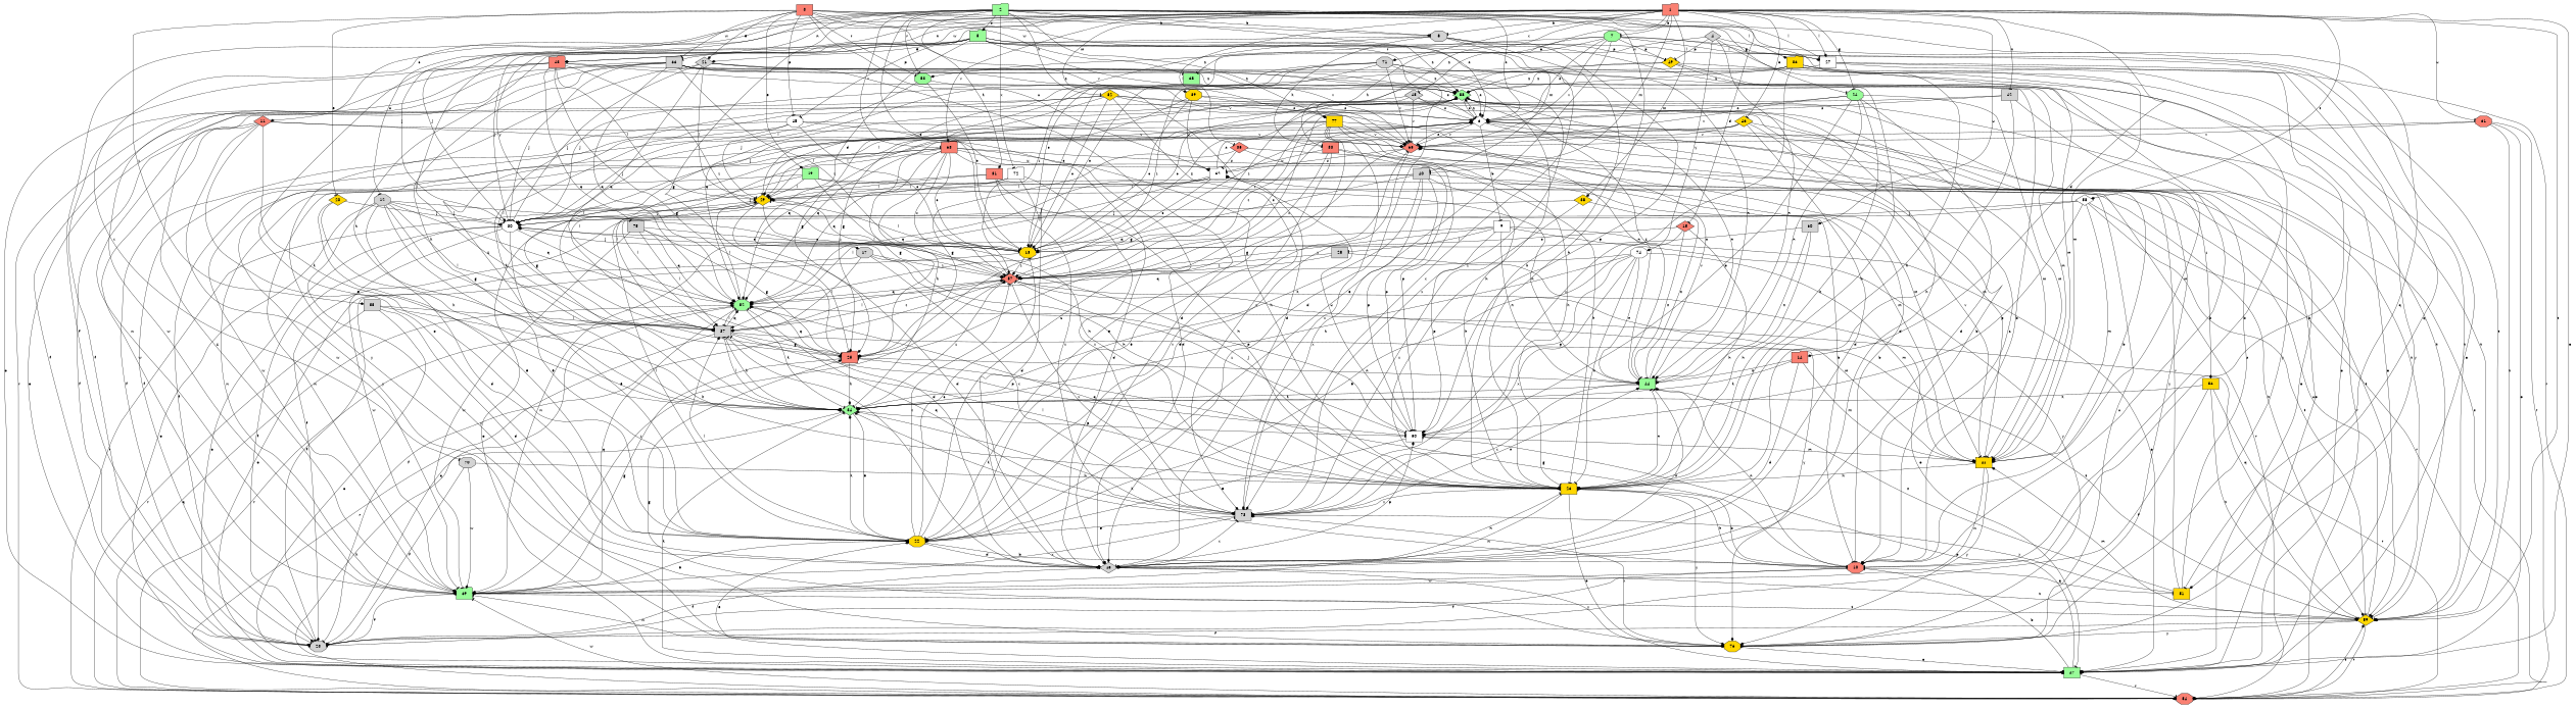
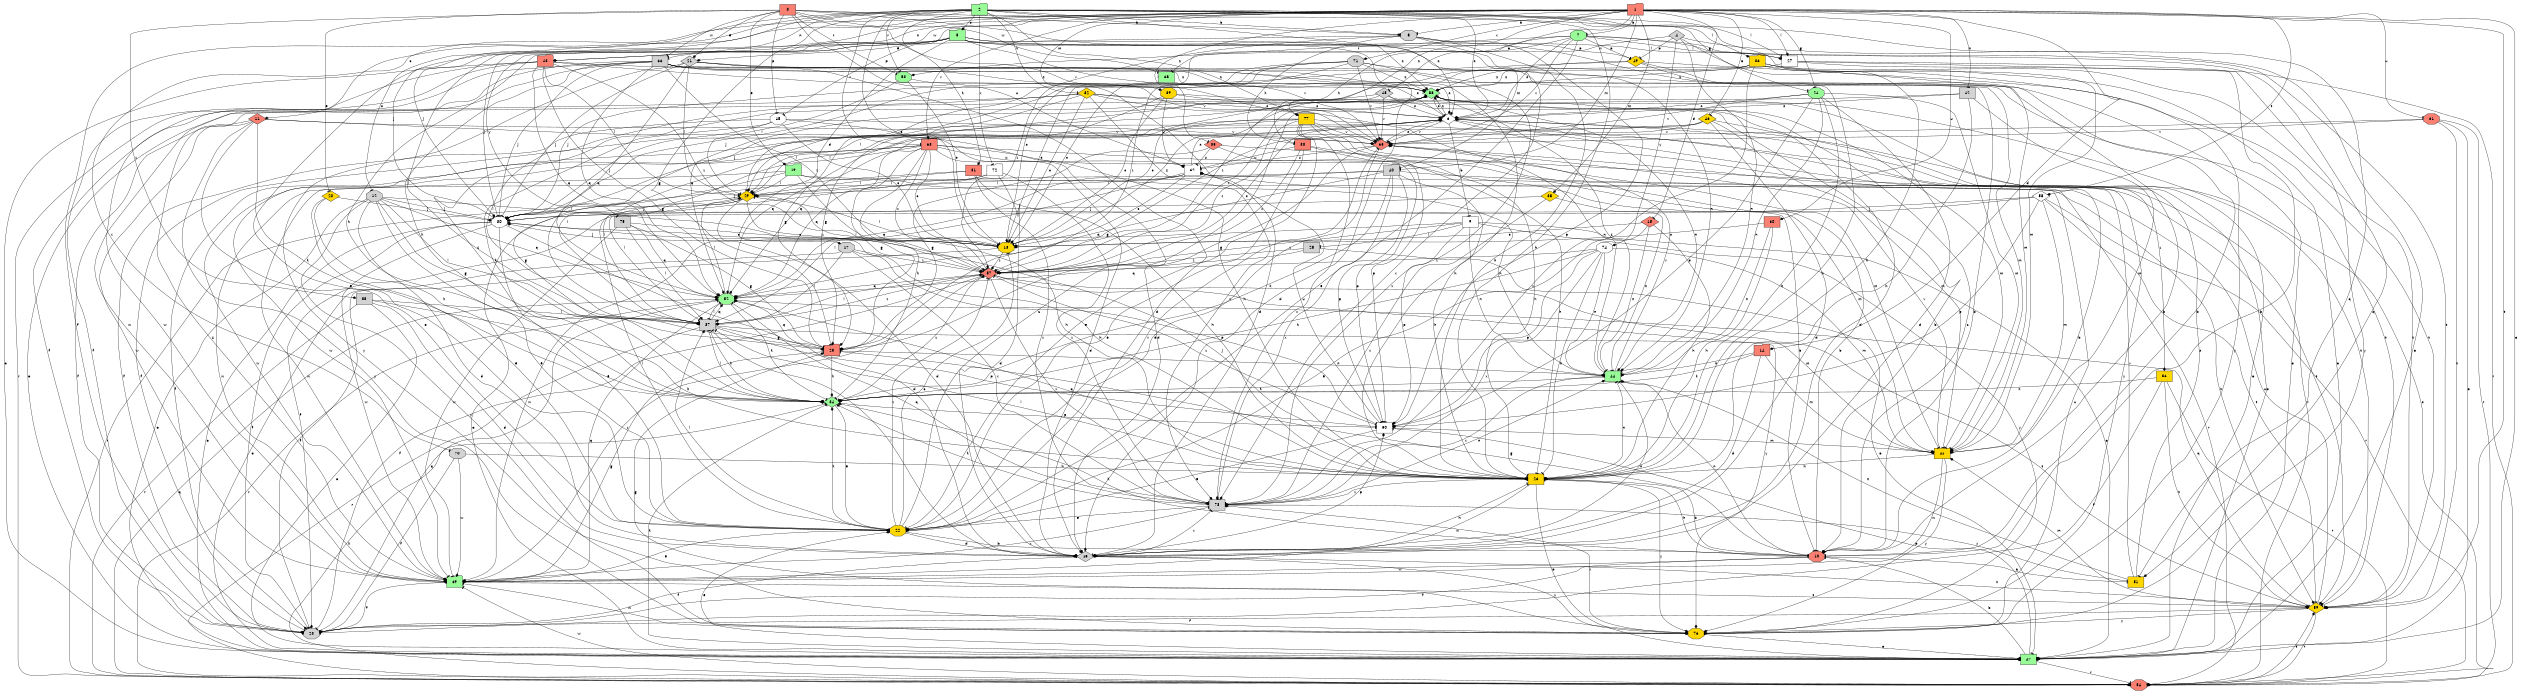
  strict digraph {
    fontname=Lato
    node [fillcolor=lightgrey fontname=Lato shape=box style=filled]
    edge [arrowhead=tee fontname=Lato]
    2 [fillcolor=palegreen shape=folder]
    5 [fillcolor=palegreen shape=folder]
    6 [fillcolor=white shape=diamond]
    24 [fillcolor=palegreen shape=octagon]
    32 [fillcolor=gold shape=diamond]
    8 [shape=octagon]
    26 [fillcolor=gold]
    27 [fillcolor=white]
    36 [fillcolor=gold shape=folder]
    63 [fillcolor=salmon shape=folder]
    11 [fillcolor=salmon shape=diamond]
    12 [shape=octagon]
    13 [fillcolor=gold shape=octagon]
    30 [fillcolor=white shape=octagon]
    53 [fillcolor=palegreen shape=octagon]
    43 [fillcolor=salmon shape=folder]
    72 [fillcolor=white shape=folder]
    77 [fillcolor=gold]
    25 [fillcolor=salmon shape=folder]
    31 [fillcolor=salmon]
    40 [shape=folder]
    41 [fillcolor=gold]
    21 [shape=diamond]
    65 [fillcolor=salmon shape=diamond]
    n25 [fillcolor=palegreen label=88 shape=diamond]
    22 [fillcolor=gold shape=octagon]
    75
    17 [shape=octagon]
    18 [shape=diamond]
    37
    44 [fillcolor=palegreen]
    9 [fillcolor=white]
    10 [fillcolor=salmon shape=octagon]
    69 [fillcolor=palegreen shape=folder]
    23 [shape=octagon]
    56 [fillcolor=gold]
    76 [fillcolor=gold shape=octagon]
    50 [fillcolor=white]
    47 [fillcolor=palegreen]
    73
    33 [fillcolor=salmon]
    49 [fillcolor=gold shape=diamond]
    34 [fillcolor=palegreen shape=diamond]
    57 [fillcolor=salmon shape=diamond]
    52 [fillcolor=palegreen shape=octagon]
    54 [fillcolor=salmon shape=octagon]
    59 [fillcolor=gold shape=diamond]
    62 [fillcolor=white shape=folder]
    29 [fillcolor=gold shape=diamond]
    28
    51 [fillcolor=gold]
    3 [fillcolor=salmon]
    68 [fillcolor=palegreen]
    66
    48 [fillcolor=white shape=octagon]
    55
    19 [fillcolor=palegreen shape=folder]
    20 [fillcolor=gold shape=diamond]
    7 [fillcolor=palegreen shape=octagon]
    39 [fillcolor=gold shape=octagon]
    42
    45 [shape=diamond]
    1 [fillcolor=salmon shape=folder]
    71 [shape=octagon]
    15 [fillcolor=salmon shape=diamond]
-   60
+   60 [fillcolor=salmon]
    14 [fillcolor=salmon shape=folder]
    46 [fillcolor=gold shape=diamond]
    58 [fillcolor=white shape=diamond]
    70 [shape=octagon]
    35 [fillcolor=salmon shape=diamond]
    61 [fillcolor=salmon shape=octagon]
    38 [fillcolor=gold shape=diamond]
    4 [shape=diamond]
    74 [fillcolor=white shape=octagon]
    2 -> 5 [arrowhead=diamond label=a]
    2 -> 6 [arrowhead=diamond label=a]
    2 -> 24 [label=g]
    2 -> 32 [label=k]
    2 -> 8 [label=b]
    2 -> 26 [label=h]
    2 -> 27 [label=i]
    2 -> 36 [arrowhead=diamond label=l]
    2 -> 63 [label=v]
    2 -> 11 [arrowhead=diamond label=c]
    2 -> 12 [label=c]
    2 -> 13 [label=c]
    2 -> 30 [label=j]
    2 -> 53 [label=r]
    2 -> 43 [arrowhead=diamond label=n]
    2 -> 72 [label=x]
    2 -> 77 [arrowhead=diamond label=z]
    2 -> 25 [label=g]
    2 -> 31 [arrowhead=diamond label=k]
    2 -> 40 [label=m]
    2 -> 41 [label=m]
    5 -> 27 [label=i]
    5 -> 30 [label=j]
    5 -> 41 [arrowhead=diamond label=m]
    5 -> 21 [arrowhead=diamond label=e]
    5 -> 65 [arrowhead=diamond label=v]
    5 -> n25 [arrowhead=diamond label=z]
    5 -> 22 [label=e]
    5 -> 75 [label=y]
    5 -> 17 [arrowhead=diamond label=d]
    5 -> 18 [arrowhead=diamond label=d]
    5 -> 37 [label=l]
    5 -> 44 [arrowhead=diamond label=n]
    6 -> 65 [arrowhead=diamond label=v]
    6 -> n25 [arrowhead=diamond label=z]
    6 -> 9 [label=b]
    6 -> 10 [label=b]
    6 -> 69 [label=w]
    6 -> 23 [label=f]
    6 -> 56 [arrowhead=diamond label=s]
    6 -> 76 [label=y]
    24 -> 6 [label=a]
    24 -> 26 [arrowhead=diamond label=h]
    24 -> 41 [label=m]
    24 -> 65 [arrowhead=diamond label=v]
    24 -> 18 [arrowhead=diamond label=d]
    24 -> 44 [arrowhead=diamond label=n]
    24 -> 50 [arrowhead=diamond label=p]
    32 -> 6 [arrowhead=diamond label=a]
    32 -> 13 [arrowhead=diamond label=c]
    32 -> 25 [arrowhead=diamond label=g]
    32 -> 37 [label=l]
    32 -> 44 [label=n]
    32 -> 10 [arrowhead=diamond label=b]
    32 -> 47 [label=o]
    32 -> 73 [arrowhead=diamond label=x]
    8 -> 26 [label=h]
    8 -> 50 [label=p]
    8 -> 73 [arrowhead=diamond label=x]
    8 -> 33 [label=k]
    8 -> 49 [label=p]
    8 -> 34 [label=k]
    8 -> 57 [arrowhead=diamond label=s]
    26 -> 30 [arrowhead=diamond label=j]
    26 -> 37 [label=l]
    26 -> 44 [label=n]
    26 -> 10 [label=b]
    26 -> 69 [arrowhead=diamond label=w]
    26 -> 76 [arrowhead=diamond label=y]
    26 -> 47 [label=o]
    26 -> 73 [label=x]
    26 -> 52 [label=q]
    27 -> n25 [arrowhead=diamond label=z]
    27 -> 10 [label=b]
    27 -> 76 [label=y]
    27 -> 54 [arrowhead=diamond label=r]
    36 -> 13 [label=c]
    36 -> n25 [arrowhead=diamond label=z]
    36 -> 10 [label=b]
    36 -> 76 [arrowhead=diamond label=y]
    36 -> 47 [label=o]
    36 -> 73 [label=x]
    36 -> 57 [label=s]
    36 -> 59 [arrowhead=diamond label=t]
    63 -> 13 [label=c]
    63 -> 25 [label=g]
    63 -> 41 [arrowhead=diamond label=m]
    63 -> 18 [arrowhead=diamond label=d]
    63 -> 37 [label=l]
    63 -> 10 [label=b]
    63 -> 69 [arrowhead=diamond label=w]
    63 -> 23 [arrowhead=diamond label=f]
    63 -> 34 [label=k]
    63 -> 57 [label=s]
    63 -> 52 [arrowhead=diamond label=q]
    63 -> 62 [label=u]
    11 -> 26 [label=h]
    11 -> 65 [arrowhead=diamond label=v]
    11 -> 22 [arrowhead=diamond label=e]
    11 -> 69 [label=w]
    11 -> 23 [label=f]
    11 -> 76 [arrowhead=diamond label=y]
    11 -> 34 [label=k]
    12 -> 26 [label=h]
    12 -> 30 [label=j]
    12 -> 25 [arrowhead=diamond label=g]
    12 -> 22 [arrowhead=diamond label=e]
    12 -> 18 [label=d]
    12 -> 37 [arrowhead=diamond label=l]
    12 -> 76 [arrowhead=diamond label=y]
    12 -> 47 [arrowhead=diamond label=o]
    12 -> 52 [arrowhead=diamond label=q]
    13 -> 30 [arrowhead=diamond label=j]
    13 -> n25 [arrowhead=diamond label=z]
    13 -> 23 [label=f]
    13 -> 57 [arrowhead=diamond label=s]
    13 -> 29 [label=i]
    30 -> 13 [label=c]
    30 -> 22 [label=e]
    30 -> 18 [arrowhead=diamond label=d]
    30 -> 69 [arrowhead=diamond label=w]
    30 -> 23 [label=f]
    30 -> 47 [label=o]
    53 -> 13 [label=c]
    53 -> 65 [label=v]
    53 -> 29 [label=i]
    43 -> 25 [label=g]
    43 -> n25 [label=z]
    43 -> 18 [label=d]
    43 -> 69 [label=w]
    43 -> 23 [label=f]
    43 -> 47 [label=o]
    43 -> 57 [label=s]
    43 -> 52 [arrowhead=diamond label=q]
    43 -> 29 [label=i]
    72 -> 18 [arrowhead=diamond label=d]
    72 -> 37 [label=l]
    72 -> 73 [label=x]
    72 -> 29 [label=i]
    77 -> 26 [label=h]
    77 -> 41 [label=m]
    77 -> 65 [arrowhead=diamond label=v]
    77 -> 22 [label=e]
    77 -> 37 [label=l]
    77 -> 50 [label=p]
    77 -> 73 [arrowhead=diamond label=x]
    77 -> 57 [arrowhead=diamond label=s]
    77 -> 52 [arrowhead=diamond label=q]
    77 -> 54 [arrowhead=diamond label=r]
    77 -> 29 [arrowhead=diamond label=i]
    25 -> 44 [label=n]
    25 -> 34 [arrowhead=diamond label=k]
    25 -> 52 [arrowhead=diamond label=q]
    31 -> 26 [label=h]
    31 -> 30 [arrowhead=diamond label=j]
    31 -> 73 [arrowhead=diamond label=x]
    31 -> 29 [label=i]
    40 -> 26 [label=h]
    40 -> 69 [arrowhead=diamond label=w]
    40 -> 50 [label=p]
    40 -> 73 [label=x]
    40 -> 34 [label=k]
    40 -> 52 [arrowhead=diamond label=q]
    40 -> 54 [label=r]
    40 -> 29 [arrowhead=diamond label=i]
    41 -> 26 [label=h]
    41 -> 65 [label=v]
    41 -> 69 [label=w]
    41 -> 76 [arrowhead=diamond label=y]
    21 -> 6 [arrowhead=diamond label=a]
    21 -> 26 [arrowhead=diamond label=h]
    21 -> 30 [label=j]
    21 -> n25 [label=z]
    21 -> 76 [arrowhead=diamond label=y]
    21 -> 52 [arrowhead=diamond label=q]
    21 -> 29 [label=i]
    65 -> 6 [arrowhead=diamond label=a]
    65 -> 25 [arrowhead=diamond label=g]
    65 -> 22 [arrowhead=diamond label=e]
    65 -> 62 [label=u]
    n25 -> 6 [label=a]
    n25 -> 41 [label=m]
    n25 -> 37 [label=l]
    n25 -> 44 [arrowhead=diamond label=n]
    n25 -> 57 [arrowhead=diamond label=s]
    n25 -> 59 [arrowhead=diamond label=t]
    22 -> 13 [label=c]
    22 -> 65 [label=v]
    22 -> n25 [label=z]
    22 -> 18 [arrowhead=diamond label=d]
    22 -> 37 [arrowhead=diamond label=l]
    22 -> 10 [label=b]
    22 -> 34 [arrowhead=diamond label=k]
    22 -> 57 [label=s]
    22 -> 29 [label=i]
    75 -> 13 [label=c]
    75 -> 25 [label=g]
    75 -> 37 [arrowhead=diamond label=l]
    75 -> 69 [label=w]
    75 -> 52 [arrowhead=diamond label=q]
    17 -> 37 [arrowhead=diamond label=l]
    17 -> 50 [label=p]
    17 -> 47 [arrowhead=diamond label=o]
    17 -> 73 [arrowhead=diamond label=x]
    17 -> 57 [arrowhead=diamond label=s]
    18 -> 26 [label=h]
    18 -> 37 [label=l]
    18 -> 44 [label=n]
    18 -> 23 [label=f]
    18 -> 76 [label=y]
    18 -> 50 [arrowhead=diamond label=p]
    18 -> 73 [label=x]
    18 -> 59 [arrowhead=diamond label=t]
    37 -> 25 [label=g]
    37 -> 50 [label=p]
    37 -> 34 [label=k]
    37 -> 57 [arrowhead=diamond label=s]
    37 -> 52 [arrowhead=diamond label=q]
    37 -> 54 [arrowhead=diamond label=r]
    37 -> 59 [label=t]
    44 -> 65 [arrowhead=diamond label=v]
    44 -> n25 [arrowhead=diamond label=z]
    44 -> 73 [arrowhead=diamond label=x]
    44 -> 34 [arrowhead=diamond label=k]
    9 -> 44 [arrowhead=diamond label=n]
    9 -> 69 [arrowhead=diamond label=w]
    9 -> 76 [label=y]
    9 -> 50 [arrowhead=diamond label=p]
    9 -> 47 [arrowhead=diamond label=o]
    9 -> 57 [arrowhead=diamond label=s]
    9 -> 28 [label=i]
    10 -> 26 [label=h]
    10 -> 25 [label=g]
    10 -> n25 [label=z]
    10 -> 44 [arrowhead=diamond label=n]
    10 -> 69 [label=w]
    10 -> 23 [label=f]
    10 -> 34 [arrowhead=diamond label=k]
    10 -> 51 [label=q]
    69 -> 25 [label=g]
    69 -> n25 [label=z]
    69 -> 22 [label=e]
    69 -> 23 [label=f]
    69 -> 73 [label=x]
    69 -> 57 [label=s]
    69 -> 52 [label=q]
    69 -> 59 [label=t]
    23 -> 52 [label=q]
    56 -> 23 [label=f]
    56 -> 34 [label=k]
    56 -> 54 [label=r]
    56 -> 59 [arrowhead=diamond label=t]
    76 -> 25 [arrowhead=diamond label=g]
    76 -> 69 [label=w]
    76 -> 47 [label=o]
    76 -> 73 [arrowhead=diamond label=x]
    76 -> 62 [arrowhead=diamond label=u]
    50 -> 41 [label=m]
    50 -> 22 [label=e]
    50 -> 57 [label=s]
    50 -> 62 [arrowhead=diamond label=u]
    47 -> 22 [arrowhead=diamond label=e]
    47 -> 10 [label=b]
    47 -> 50 [label=p]
    47 -> 34 [label=k]
    47 -> 54 [label=r]
    73 -> 22 [arrowhead=diamond label=e]
    73 -> 44 [arrowhead=diamond label=n]
    73 -> 34 [arrowhead=diamond label=k]
    73 -> 52 [label=q]
    33 -> 26 [label=h]
    33 -> 22 [arrowhead=diamond label=e]
    33 -> 10 [label=b]
    33 -> 57 [label=s]
    33 -> 62 [label=u]
    49 -> 26 [arrowhead=diamond label=h]
    49 -> 30 [label=j]
    49 -> n25 [arrowhead=diamond label=z]
    49 -> 47 [label=o]
    49 -> 59 [arrowhead=diamond label=t]
    34 -> n25 [arrowhead=diamond label=z]
    34 -> 22 [arrowhead=diamond label=e]
    34 -> 37 [label=l]
    34 -> 50 [label=p]
    34 -> 57 [arrowhead=diamond label=s]
    57 -> 6 [arrowhead=diamond label=a]
    57 -> 41 [label=m]
    57 -> 37 [arrowhead=diamond label=l]
    57 -> 23 [label=f]
    57 -> 76 [arrowhead=diamond label=y]
    57 -> 73 [label=x]
    57 -> 52 [label=q]
    57 -> 29 [arrowhead=diamond label=i]
    52 -> 37 [label=l]
    52 -> 34 [label=k]
    52 -> 54 [arrowhead=diamond label=r]
    52 -> 29 [arrowhead=diamond label=i]
    54 -> 6 [arrowhead=diamond label=a]
    54 -> 69 [label=w]
    54 -> 34 [label=k]
    54 -> 52 [arrowhead=diamond label=q]
    54 -> 59 [arrowhead=diamond label=t]
    59 -> 41 [arrowhead=diamond label=m]
    59 -> 23 [arrowhead=diamond label=f]
    59 -> 76 [label=y]
    59 -> 52 [label=q]
    59 -> 54 [arrowhead=diamond label=r]
    59 -> 62 [label=u]
    62 -> 6 [arrowhead=diamond label=a]
    62 -> 13 [arrowhead=diamond label=c]
    62 -> 37 [arrowhead=diamond label=l]
    62 -> 52 [label=q]
    62 -> 29 [label=i]
    29 -> 30 [label=j]
    29 -> 18 [arrowhead=diamond label=d]
    29 -> 47 [label=o]
    29 -> 57 [arrowhead=diamond label=s]
    29 -> 54 [arrowhead=diamond label=r]
    28 -> 47 [label=o]
    28 -> 57 [arrowhead=diamond label=s]
    28 -> 52 [arrowhead=diamond label=q]
    51 -> 6 [label=a]
    51 -> 65 [arrowhead=diamond label=v]
    51 -> 44 [label=n]
    51 -> 73 [label=x]
    3 -> 6 [arrowhead=diamond label=a]
    3 -> 8 [arrowhead=diamond label=b]
    3 -> 53 [label=r]
    3 -> 21 [arrowhead=diamond label=e]
    3 -> 65 [arrowhead=diamond label=v]
    3 -> 62 [arrowhead=diamond label=u]
    3 -> 51 [label=q]
    3 -> 68 [label=w]
    3 -> 66 [label=w]
    3 -> 48 [label=p]
    3 -> 55 [arrowhead=diamond label=s]
    3 -> 19 [arrowhead=diamond label=e]
    3 -> 20 [label=e]
    68 -> 6 [label=a]
    68 -> 30 [arrowhead=diamond label=j]
    66 -> 30 [label=j]
    66 -> 41 [arrowhead=diamond label=m]
    66 -> n25 [arrowhead=diamond label=z]
    66 -> 18 [arrowhead=diamond label=d]
    66 -> 10 [arrowhead=diamond label=b]
    66 -> 69 [arrowhead=diamond label=w]
    66 -> 23 [label=f]
    66 -> 34 [label=k]
    66 -> 57 [arrowhead=diamond label=s]
    66 -> 52 [arrowhead=diamond label=q]
    66 -> 54 [label=r]
    66 -> 59 [label=t]
    48 -> 13 [label=c]
    48 -> 30 [arrowhead=diamond label=j]
    48 -> 65 [arrowhead=diamond label=v]
    48 -> 18 [arrowhead=diamond label=d]
    48 -> 23 [arrowhead=diamond label=f]
    48 -> 34 [arrowhead=diamond label=k]
    55 -> 26 [arrowhead=diamond label=h]
    55 -> 18 [label=d]
    55 -> 37 [arrowhead=diamond label=l]
    55 -> 47 [arrowhead=diamond label=o]
    55 -> 54 [arrowhead=diamond label=r]
    19 -> 26 [arrowhead=diamond label=h]
    19 -> 25 [label=g]
    19 -> 44 [label=n]
    19 -> 69 [label=w]
    19 -> 59 [arrowhead=diamond label=t]
    19 -> 29 [label=i]
    20 -> 30 [arrowhead=diamond label=j]
    20 -> 22 [label=e]
    20 -> 34 [arrowhead=diamond label=k]
    7 -> 6 [arrowhead=diamond label=a]
    7 -> 27 [arrowhead=diamond label=i]
    7 -> 13 [arrowhead=diamond label=c]
    7 -> 53 [arrowhead=diamond label=r]
    7 -> 65 [label=v]
    7 -> 22 [label=e]
    7 -> 33 [label=k]
    7 -> 49 [label=p]
    7 -> 59 [label=t]
    7 -> 51 [arrowhead=diamond label=q]
    39 -> 6 [label=a]
    39 -> 13 [label=c]
    39 -> 25 [arrowhead=diamond label=g]
    39 -> 18 [label=d]
    39 -> 62 [label=u]
    42 -> 6 [label=a]
    42 -> 26 [arrowhead=diamond label=h]
    42 -> 30 [label=j]
    42 -> 41 [arrowhead=diamond label=m]
    45 -> 6 [label=a]
    45 -> 13 [label=c]
    45 -> 65 [label=v]
    45 -> 47 [label=o]
    45 -> 29 [arrowhead=diamond label=i]
    1 -> 24 [label=g]
    1 -> 8 [label=b]
    1 -> 27 [arrowhead=diamond label=i]
    1 -> 63 [arrowhead=diamond label=v]
    1 -> 30 [arrowhead=diamond label=j]
    1 -> 43 [arrowhead=diamond label=n]
    1 -> 77 [arrowhead=diamond label=z]
    1 -> 40 [label=m]
    1 -> 23 [label=f]
    1 -> 47 [label=o]
    1 -> 59 [arrowhead=diamond label=t]
    1 -> 66 [label=w]
    1 -> 48 [label=p]
    1 -> 7 [label=b]
    1 -> 39 [arrowhead=diamond label=m]
    1 -> 42 [label=n]
    1 -> 45 [label=o]
    1 -> 71 [arrowhead=diamond label=x]
    1 -> 15 [label=d]
    1 -> 60 [arrowhead=diamond label=u]
    1 -> 14 [arrowhead=diamond label=d]
    1 -> 46 [label=o]
    1 -> 58 [arrowhead=diamond label=t]
    1 -> 70 [label=x]
    1 -> 35 [label=l]
    1 -> 61 [label=u]
    1 -> 38 [arrowhead=diamond label=m]
    71 -> 13 [arrowhead=diamond label=c]
    71 -> 65 [arrowhead=diamond label=v]
    71 -> n25 [arrowhead=diamond label=z]
    71 -> 10 [arrowhead=diamond label=b]
    71 -> 73 [label=x]
    71 -> 57 [arrowhead=diamond label=s]
    71 -> 52 [arrowhead=diamond label=q]
    71 -> 29 [label=i]
    15 -> 26 [arrowhead=diamond label=h]
    15 -> 13 [arrowhead=diamond label=c]
    15 -> 22 [label=e]
    15 -> 44 [label=n]
    60 -> 26 [arrowhead=diamond label=h]
    60 -> 13 [arrowhead=diamond label=c]
    60 -> 44 [label=n]
    14 -> 41 [arrowhead=diamond label=m]
    14 -> 18 [arrowhead=diamond label=d]
    14 -> 44 [label=n]
    14 -> 34 [arrowhead=diamond label=k]
    46 -> 25 [arrowhead=diamond label=g]
    46 -> 41 [label=m]
    46 -> 65 [label=v]
    46 -> 18 [arrowhead=diamond label=d]
    46 -> 47 [arrowhead=diamond label=o]
    46 -> 52 [arrowhead=diamond label=q]
    58 -> 30 [arrowhead=diamond label=j]
    58 -> 41 [label=m]
    58 -> 23 [arrowhead=diamond label=f]
    58 -> 50 [arrowhead=diamond label=p]
    58 -> 54 [arrowhead=diamond label=r]
    58 -> 59 [label=t]
    70 -> 26 [label=h]
    70 -> 69 [arrowhead=diamond label=w]
    70 -> 23 [label=f]
    35 -> 25 [label=g]
    35 -> 50 [label=p]
    35 -> 59 [arrowhead=diamond label=t]
    35 -> 62 [label=u]
    61 -> 65 [arrowhead=diamond label=v]
    61 -> 47 [arrowhead=diamond label=o]
    61 -> 54 [arrowhead=diamond label=r]
    61 -> 59 [arrowhead=diamond label=t]
    61 -> 29 [arrowhead=diamond label=i]
    38 -> 30 [label=j]
    38 -> 44 [label=n]
    38 -> 73 [label=x]
    4 -> 26 [arrowhead=diamond label=h]
    4 -> 44 [label=n]
    4 -> 47 [arrowhead=diamond label=o]
    4 -> 49 [label=p]
    4 -> 68 [label=w]
    4 -> 74 [arrowhead=diamond label=y]
    74 -> 26 [label=h]
    74 -> 41 [arrowhead=diamond label=m]
    74 -> 44 [arrowhead=diamond label=n]
    74 -> 50 [label=p]
    74 -> 73 [label=x]
    74 -> 34 [label=k]
    74 -> 57 [arrowhead=diamond label=s]
  }
